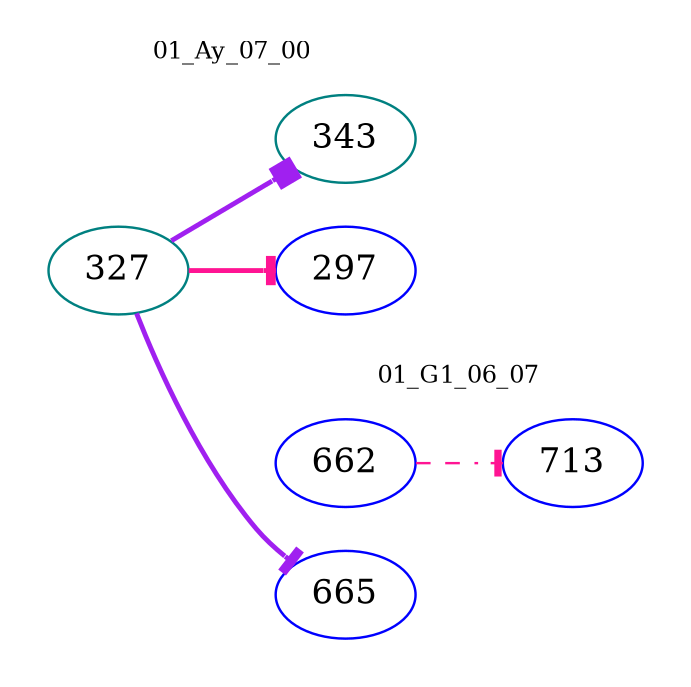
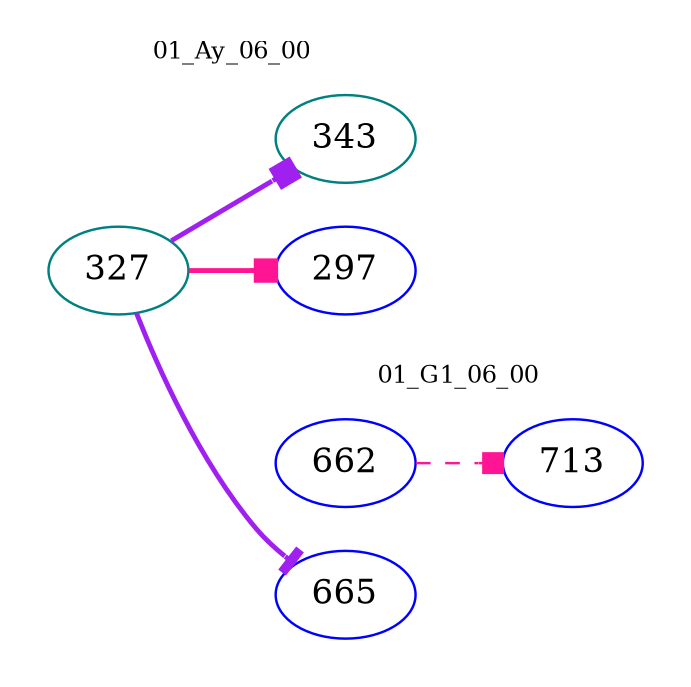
  digraph {
    rankdir=LR
    node [color=blue]
    edge [arrowhead=tee color=deeppink style=bold]
    n1 [color=teal label=327]
    n2 [label=297]
    n3 [color=teal label=343]
    n4 [label=662]
    n5 [label=665]
    n6 [label=713]
    subgraph cluster_1 {
      color=white
      fontsize=10
-     label="01_Ay_07_00"
+     label="01_Ay_06_00"
      n1
      n2
      n3
    }
    subgraph cluster_2 {
      color=white
      fontsize=10
-     label="01_G1_06_07"
+     label="01_G1_06_00"
      n4
      n5
      n6
    }
-   n1 -> n2
+   n1 -> n2 [arrowhead=box]
    n1 -> n3 [arrowhead=box color=purple]
    n1 -> n5 [color=purple]
-   n4 -> n6 [style=dashed]
+   n4 -> n6 [arrowhead=box style=dashed]
  }
